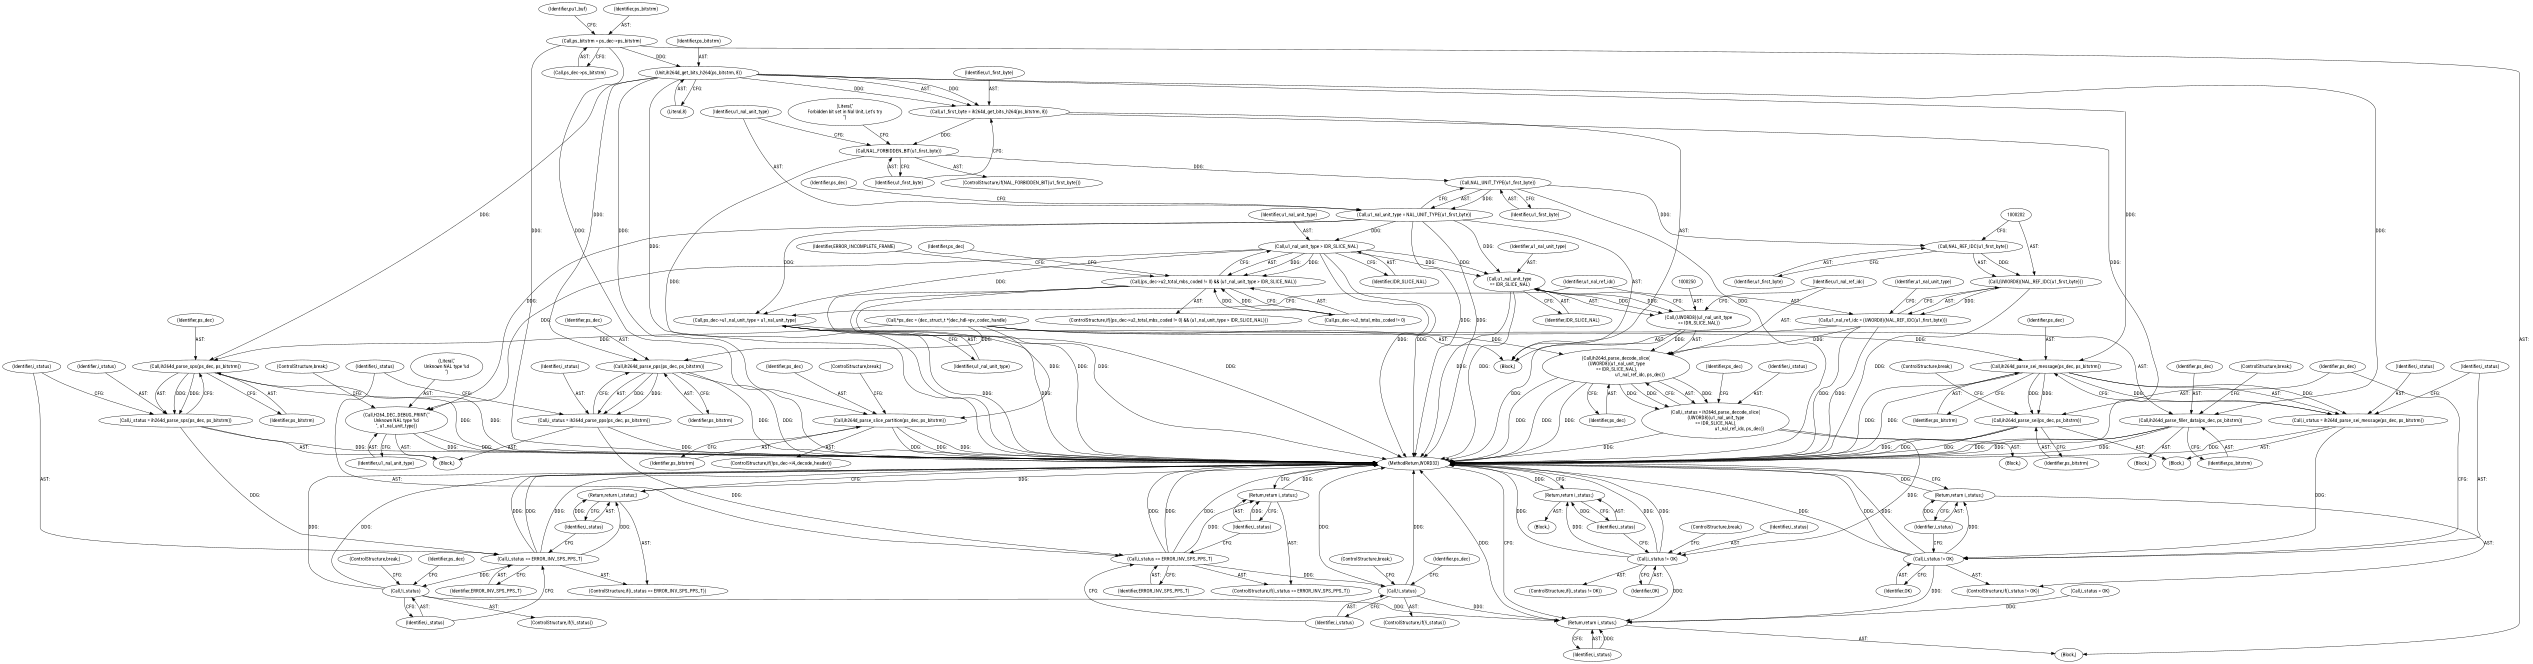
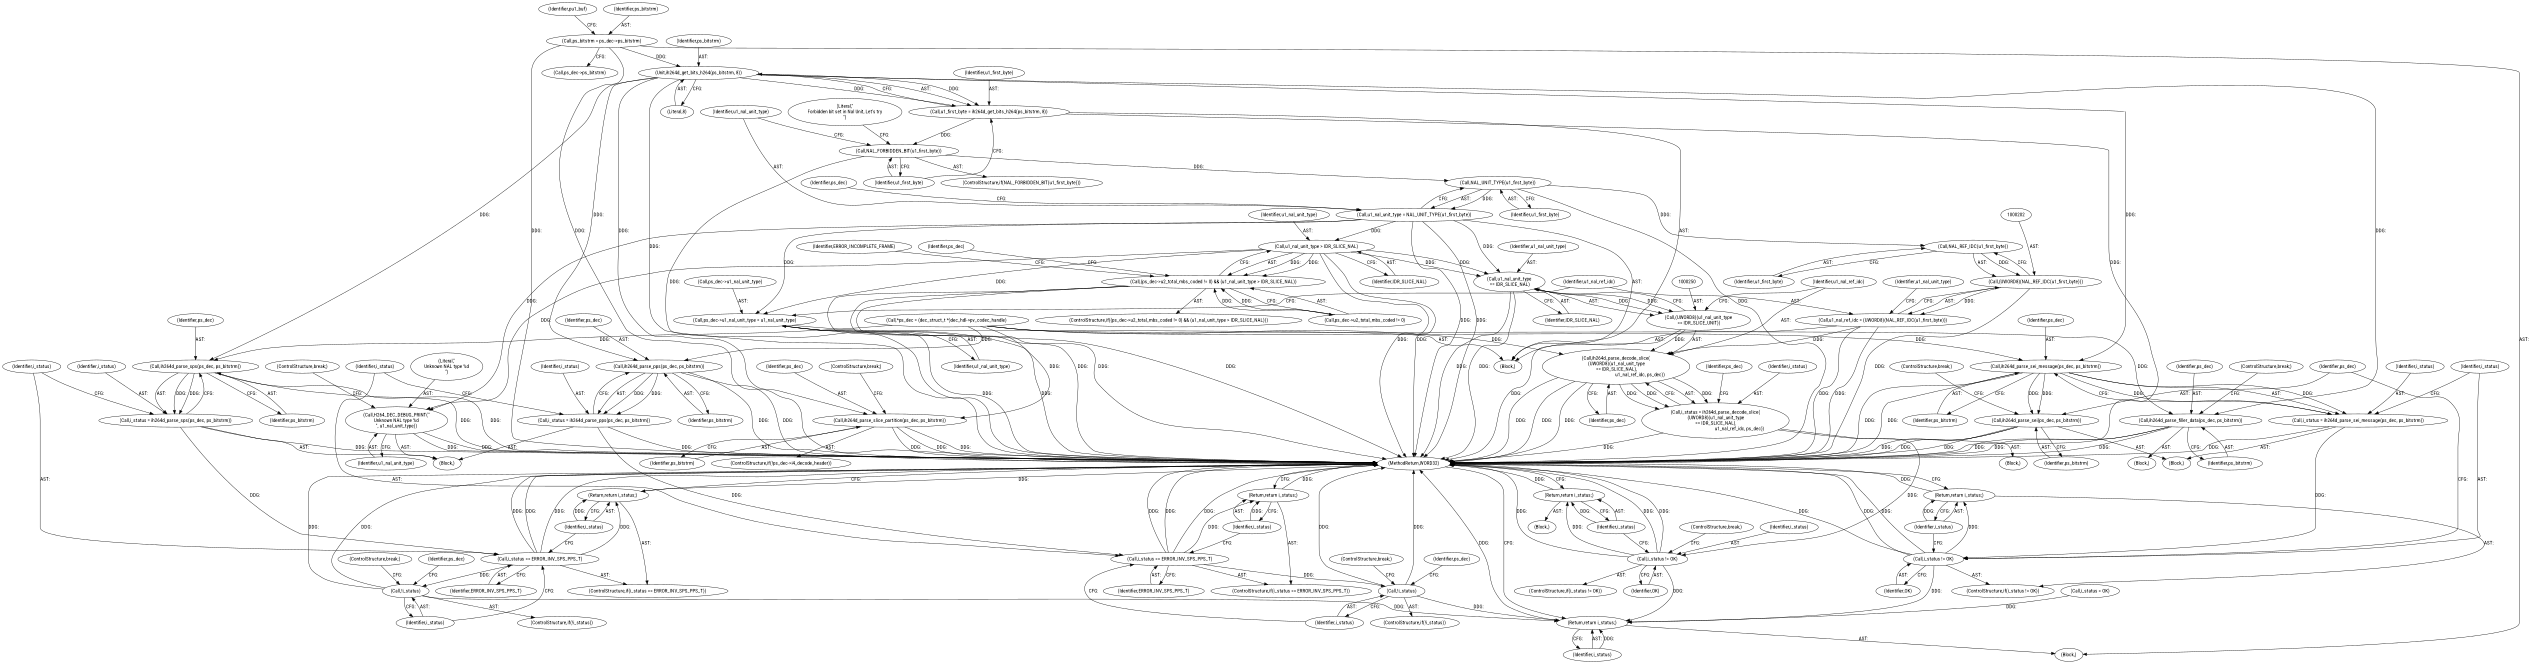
  digraph {
    fontname="Roboto Condensed"
    node [fontname="Roboto Condensed"]
    edge [fontname="Roboto Condensed"]
    n1 [label="(Unit,ih264d_get_bits_h264(ps_bitstrm, 8))"]
    n2 [label="(Call,u1_first_byte = ih264d_get_bits_h264(ps_bitstrm, 8))"]
    n3 [label="(Call,ih264d_parse_slice_partition(ps_dec, ps_bitstrm))"]
    n4 [label="(Call,ih264d_parse_sei_message(ps_dec, ps_bitstrm))"]
    n5 [label="(Call,ih264d_parse_sps(ps_dec, ps_bitstrm))"]
    n6 [label="(Call,ih264d_parse_pps(ps_dec, ps_bitstrm))"]
    n7 [label="(Call,ih264d_parse_filler_data(ps_dec, ps_bitstrm))"]
    n8 [label="(MethodReturn,WORD32)"]
    n9 [label="(Literal,8)"]
    n10 [label="(Call,NAL_FORBIDDEN_BIT(u1_first_byte))"]
    n11 [label="(Block,)"]
    n12 [label="(ControlStructure,if(!ps_dec->i4_decode_header))"]
    n13 [label="(Identifier,ps_bitstrm)"]
    n14 [label="(Call,i_status = ih264d_parse_sei_message(ps_dec, ps_bitstrm))"]
    n15 [label="(Call,ih264d_parse_sei(ps_dec, ps_bitstrm))"]
    n16 [label="(Identifier,ps_bitstrm)"]
    n17 [label="(Call,i_status = ih264d_parse_sps(ps_dec, ps_bitstrm))"]
    n18 [label="(Identifier,ps_bitstrm)"]
    n19 [label="(Call,i_status = ih264d_parse_pps(ps_dec, ps_bitstrm))"]
    n20 [label="(Identifier,ps_bitstrm)"]
    n21 [label="(Block,)"]
    n22 [label="(Identifier,ps_bitstrm)"]
    n23 [label="(Return,return i_status;)"]
    n24 [label="(Return,return i_status;)"]
    n25 [label="(Return,return i_status;)"]
    n26 [label="(Return,return i_status;)"]
    n27 [label="(Return,return i_status;)"]
    n28 [label="(Call,ps_bitstrm = ps_dec->ps_bitstrm)"]
    n29 [label="(Block,)"]
    n30 [label="(Call,ps_dec->ps_bitstrm)"]
    n31 [label="(Call,NAL_UNIT_TYPE(u1_first_byte))"]
    n32 [label="(Identifier,u1_first_byte)"]
    n33 [label="(ControlStructure,if(NAL_FORBIDDEN_BIT(u1_first_byte)))"]
    n34 [label="(Call,u1_nal_unit_type = NAL_UNIT_TYPE(u1_first_byte))"]
    n35 [label="(Call,NAL_REF_IDC(u1_first_byte))"]
    n36 [label="(Identifier,u1_first_byte)"]
    n37 [label="(Call,u1_nal_unit_type > IDR_SLICE_NAL)"]
    n38 [label="(Call,ps_dec->u1_nal_unit_type = u1_nal_unit_type)"]
    n39 [label="(Call,u1_nal_unit_type\n == IDR_SLICE_NAL)"]
    n40 [label="(Call,H264_DEC_DEBUG_PRINT(\"\nUnknown NAL type %d\n\", u1_nal_unit_type))"]
    n41 [label="(Call,(UWORD8)(NAL_REF_IDC(u1_first_byte)))"]
    n42 [label="(Identifier,u1_first_byte)"]
    n43 [label="(Call,(ps_dec->u2_total_mbs_coded != 0) && (u1_nal_unit_type > IDR_SLICE_NAL))"]
    n44 [label="(Identifier,IDR_SLICE_NAL)"]
    n45 [label="(Identifier,u1_nal_unit_type)"]
-   n46 [label="(Call,(UWORD8)(u1_nal_unit_type\n == IDR_SLICE_NAL))"]
+   n46 [label="(Call,(UWORD8)(u1_nal_unit_type\n == IDR_SLICE_UNIT))"]
    n47 [label="(Identifier,IDR_SLICE_NAL)"]
    n48 [label="(Block,)"]
    n49 [label="(Identifier,u1_nal_unit_type)"]
    n50 [label="(Call,ps_dec->u2_total_mbs_coded != 0)"]
    n51 [label="(ControlStructure,if((ps_dec->u2_total_mbs_coded != 0) && (u1_nal_unit_type > IDR_SLICE_NAL)))"]
    n52 [label="(Call,ih264d_parse_decode_slice(\n (UWORD8)(u1_nal_unit_type\n == IDR_SLICE_NAL),\n                                            u1_nal_ref_idc, ps_dec))"]
    n53 [label="(Call,i_status = ih264d_parse_decode_slice(\n (UWORD8)(u1_nal_unit_type\n == IDR_SLICE_NAL),\n                                            u1_nal_ref_idc, ps_dec))"]
    n54 [label="(Identifier,ps_dec)"]
    n55 [label="(Call,i_status != OK)"]
    n56 [label="(Block,)"]
    n57 [label="(Identifier,OK)"]
    n58 [label="(ControlStructure,if(i_status != OK))"]
    n59 [label="(Identifier,i_status)"]
    n60 [label="(Block,)"]
    n61 [label="(Identifier,i_status)"]
    n62 [label="(Call,u1_nal_ref_idc = (UWORD8)(NAL_REF_IDC(u1_first_byte)))"]
    n63 [label="(Call,i_status != OK)"]
    n64 [label="(Block,)"]
    n65 [label="(Identifier,ps_bitstrm)"]
    n66 [label="(ControlStructure,if(i_status != OK))"]
    n67 [label="(Identifier,OK)"]
    n68 [label="(Identifier,i_status)"]
    n69 [label="(Call,i_status == ERROR_INV_SPS_PPS_T)"]
    n70 [label="(Call,!i_status)"]
    n71 [label="(ControlStructure,if(i_status == ERROR_INV_SPS_PPS_T))"]
    n72 [label="(Identifier,ERROR_INV_SPS_PPS_T)"]
    n73 [label="(Identifier,i_status)"]
    n74 [label="(Identifier,i_status)"]
    n75 [label="(ControlStructure,if(!i_status))"]
    n76 [label="(Call,i_status == ERROR_INV_SPS_PPS_T)"]
    n77 [label="(Call,!i_status)"]
    n78 [label="(Identifier,ERROR_INV_SPS_PPS_T)"]
    n79 [label="(ControlStructure,if(i_status == ERROR_INV_SPS_PPS_T))"]
    n80 [label="(Identifier,i_status)"]
    n81 [label="(ControlStructure,if(!i_status))"]
    n82 [label="(Identifier,i_status)"]
    n83 [label="(ControlStructure,break;)"]
    n84 [label="(Identifier,u1_first_byte)"]
    n85 [label="(Identifier,ps_dec)"]
    n86 [label="(ControlStructure,break;)"]
    n87 [label="(ControlStructure,break;)"]
    n88 [label="(Identifier,i_status)"]
+   n89 [label="(Call,ps_dec->u1_nal_unit_type)"]
    n90 [label="(Identifier,ERROR_INCOMPLETE_FRAME)"]
    n91 [label="(Identifier,i_status)"]
    n92 [label="(Identifier,pu1_buf)"]
    n93 [label="(Identifier,ps_bitstrm)"]
    n94 [label="(Identifier,ps_dec)"]
    n95 [label="(ControlStructure,break;)"]
    n96 [label="(Call,*ps_dec = (dec_struct_t *)dec_hdl->pv_codec_handle)"]
    n97 [label="(Identifier,u1_nal_unit_type)"]
    n98 [label="(Identifier,i_status)"]
    n99 [label="(Literal,\"\nForbidden bit set in Nal Unit, Let's try\n\")"]
    n100 [label="(Identifier,i_status)"]
    n101 [label="(Identifier,ps_dec)"]
    n102 [label="(Identifier,u1_nal_ref_idc)"]
    n103 [label="(Identifier,i_status)"]
    n104 [label="(Identifier,ps_bitstrm)"]
    n105 [label="(Identifier,u1_nal_unit_type)"]
    n106 [label="(Identifier,i_status)"]
    n107 [label="(Identifier,ps_dec)"]
    n108 [label="(Identifier,ps_dec)"]
    n109 [label="(Identifier,u1_nal_unit_type)"]
    n110 [label="(Identifier,i_status)"]
    n111 [label="(ControlStructure,break;)"]
    n112 [label="(ControlStructure,break;)"]
    n113 [label="(Call,i_status = OK)"]
    n114 [label="(Identifier,i_status)"]
    n115 [label="(Identifier,ps_dec)"]
    n116 [label="(Identifier,u1_nal_ref_idc)"]
    n117 [label="(Identifier,ps_dec)"]
    n118 [label="(Literal,\"\nUnknown NAL type %d\n\")"]
    n119 [label="(Identifier,ps_dec)"]
    n120 [label="(Identifier,ps_dec)"]
    n121 [label="(Identifier,ps_dec)"]
    n122 [label="(ControlStructure,break;)"]
    n123 [label="(Identifier,u1_nal_unit_type)"]
    n124 [label="(Identifier,ps_dec)"]
    1000250
    1000202
    n1 -> n2 [label="AST: "]
    n1 -> n2 [label="DDG: "]
    n1 -> n2 [label="DDG: "]
    n1 -> n3 [label="DDG: "]
    n1 -> n4 [label="DDG: "]
    n1 -> n5 [label="DDG: "]
    n1 -> n6 [label="DDG: "]
    n1 -> n7 [label="DDG: "]
    n1 -> n8 [label="DDG: "]
    n1 -> n9 [label="CFG: "]
+   n2 -> n1 [label="CFG: "]
    n2 -> n8 [label="DDG: "]
    n2 -> n10 [label="DDG: "]
    n2 -> n11 [label="AST: "]
    n3 -> n8 [label="DDG: "]
    n3 -> n8 [label="DDG: "]
    n3 -> n8 [label="DDG: "]
    n3 -> n12 [label="AST: "]
    n3 -> n13 [label="CFG: "]
    n4 -> n8 [label="DDG: "]
    n4 -> n8 [label="DDG: "]
    n4 -> n14 [label="AST: "]
    n4 -> n14 [label="DDG: "]
    n4 -> n14 [label="DDG: "]
    n4 -> n15 [label="DDG: "]
    n4 -> n15 [label="DDG: "]
    n4 -> n16 [label="CFG: "]
    n5 -> n8 [label="DDG: "]
    n5 -> n8 [label="DDG: "]
    n5 -> n17 [label="AST: "]
    n5 -> n17 [label="DDG: "]
    n5 -> n17 [label="DDG: "]
    n5 -> n18 [label="CFG: "]
    n6 -> n8 [label="DDG: "]
    n6 -> n8 [label="DDG: "]
    n6 -> n19 [label="AST: "]
    n6 -> n19 [label="DDG: "]
    n6 -> n19 [label="DDG: "]
    n6 -> n20 [label="CFG: "]
    n7 -> n8 [label="DDG: "]
    n7 -> n8 [label="DDG: "]
    n7 -> n8 [label="DDG: "]
    n7 -> n21 [label="AST: "]
    n7 -> n22 [label="CFG: "]
    n8 -> n23 [label="CFG: "]
    n8 -> n24 [label="CFG: "]
    n8 -> n25 [label="CFG: "]
    n8 -> n26 [label="CFG: "]
    n8 -> n27 [label="CFG: "]
    n9 -> n1 [label="AST: "]
    n10 -> n8 [label="DDG: "]
    n10 -> n31 [label="DDG: "]
    n10 -> n32 [label="CFG: "]
    n10 -> n33 [label="AST: "]
    n13 -> n3 [label="AST: "]
    n14 -> n4 [label="CFG: "]
    n14 -> n8 [label="DDG: "]
    n14 -> n63 [label="DDG: "]
    n14 -> n64 [label="AST: "]
    n15 -> n8 [label="DDG: "]
    n15 -> n8 [label="DDG: "]
    n15 -> n8 [label="DDG: "]
    n15 -> n64 [label="AST: "]
    n15 -> n65 [label="CFG: "]
    n16 -> n4 [label="AST: "]
    n17 -> n5 [label="CFG: "]
    n17 -> n8 [label="DDG: "]
    n17 -> n48 [label="AST: "]
    n17 -> n69 [label="DDG: "]
    n18 -> n5 [label="AST: "]
    n19 -> n6 [label="CFG: "]
    n19 -> n8 [label="DDG: "]
    n19 -> n48 [label="AST: "]
    n19 -> n76 [label="DDG: "]
    n20 -> n6 [label="AST: "]
    n22 -> n7 [label="AST: "]
    n23 -> n8 [label="DDG: "]
    n23 -> n59 [label="CFG: "]
    n23 -> n60 [label="AST: "]
    n24 -> n8 [label="DDG: "]
    n24 -> n29 [label="AST: "]
    n24 -> n61 [label="CFG: "]
    n25 -> n8 [label="DDG: "]
    n25 -> n66 [label="AST: "]
    n25 -> n68 [label="CFG: "]
    n26 -> n8 [label="DDG: "]
    n26 -> n71 [label="AST: "]
    n26 -> n73 [label="CFG: "]
    n27 -> n8 [label="DDG: "]
    n27 -> n79 [label="AST: "]
    n27 -> n80 [label="CFG: "]
    n28 -> n1 [label="DDG: "]
    n28 -> n8 [label="DDG: "]
    n28 -> n8 [label="DDG: "]
    n28 -> n29 [label="AST: "]
    n28 -> n30 [label="CFG: "]
-   n30 -> n28 [label="AST: "]
    n31 -> n8 [label="DDG: "]
    n31 -> n34 [label="AST: "]
    n31 -> n34 [label="DDG: "]
    n31 -> n35 [label="DDG: "]
    n31 -> n36 [label="CFG: "]
    n32 -> n2 [label="CFG: "]
    n32 -> n10 [label="AST: "]
    n34 -> n8 [label="DDG: "]
    n34 -> n8 [label="DDG: "]
    n34 -> n11 [label="AST: "]
    n34 -> n31 [label="CFG: "]
    n34 -> n37 [label="DDG: "]
    n34 -> n38 [label="DDG: "]
    n34 -> n39 [label="DDG: "]
    n34 -> n40 [label="DDG: "]
    n35 -> n41 [label="AST: "]
    n35 -> n41 [label="DDG: "]
    n35 -> n42 [label="CFG: "]
    n36 -> n31 [label="AST: "]
    n37 -> n8 [label="DDG: "]
    n37 -> n8 [label="DDG: "]
    n37 -> n38 [label="DDG: "]
    n37 -> n39 [label="DDG: "]
    n37 -> n39 [label="DDG: "]
    n37 -> n40 [label="DDG: "]
    n37 -> n43 [label="AST: "]
    n37 -> n43 [label="DDG: "]
    n37 -> n43 [label="DDG: "]
    n37 -> n44 [label="CFG: "]
    n38 -> n8 [label="DDG: "]
    n38 -> n8 [label="DDG: "]
    n38 -> n11 [label="AST: "]
    n38 -> n45 [label="CFG: "]
    n39 -> n8 [label="DDG: "]
    n39 -> n8 [label="DDG: "]
    n39 -> n46 [label="AST: "]
    n39 -> n46 [label="DDG: "]
    n39 -> n46 [label="DDG: "]
    n39 -> n47 [label="CFG: "]
    n40 -> n8 [label="DDG: "]
    n40 -> n8 [label="DDG: "]
    n40 -> n48 [label="AST: "]
    n40 -> n49 [label="CFG: "]
    n41 -> n8 [label="DDG: "]
-   1000202 -> n35 [label="CFG: "]
+   n41 -> n35 [label="CFG: "]
    n41 -> n62 [label="AST: "]
    n41 -> n62 [label="DDG: "]
    n42 -> n35 [label="AST: "]
    n43 -> n8 [label="DDG: "]
    n43 -> n8 [label="DDG: "]
    n43 -> n8 [label="DDG: "]
    n43 -> n37 [label="CFG: "]
    n43 -> n50 [label="CFG: "]
    n43 -> n51 [label="AST: "]
    n44 -> n37 [label="AST: "]
    n45 -> n38 [label="AST: "]
    n46 -> n8 [label="DDG: "]
    n46 -> n39 [label="CFG: "]
    n46 -> n52 [label="AST: "]
    n46 -> n52 [label="DDG: "]
    n47 -> n39 [label="AST: "]
    n49 -> n40 [label="AST: "]
    n50 -> n43 [label="AST: "]
    n50 -> n43 [label="DDG: "]
    n50 -> n43 [label="DDG: "]
    n52 -> n8 [label="DDG: "]
    n52 -> n8 [label="DDG: "]
    n52 -> n8 [label="DDG: "]
    n52 -> n53 [label="AST: "]
    n52 -> n53 [label="DDG: "]
    n52 -> n53 [label="DDG: "]
    n52 -> n53 [label="DDG: "]
    n52 -> n54 [label="CFG: "]
    n53 -> n8 [label="DDG: "]
    n53 -> n52 [label="CFG: "]
    n53 -> n55 [label="DDG: "]
    n53 -> n56 [label="AST: "]
    n54 -> n52 [label="AST: "]
    n55 -> n8 [label="DDG: "]
    n55 -> n8 [label="DDG: "]
    n55 -> n8 [label="DDG: "]
    n55 -> n23 [label="DDG: "]
    n55 -> n24 [label="DDG: "]
    n55 -> n57 [label="CFG: "]
    n55 -> n58 [label="AST: "]
    n57 -> n55 [label="AST: "]
    n59 -> n23 [label="AST: "]
    n59 -> n23 [label="DDG: "]
    n59 -> n55 [label="CFG: "]
    n61 -> n24 [label="AST: "]
    n61 -> n24 [label="DDG: "]
    n62 -> n8 [label="DDG: "]
    n62 -> n8 [label="DDG: "]
    n62 -> n11 [label="AST: "]
    n62 -> n41 [label="CFG: "]
    n62 -> n52 [label="DDG: "]
    n63 -> n8 [label="DDG: "]
    n63 -> n8 [label="DDG: "]
    n63 -> n8 [label="DDG: "]
    n63 -> n24 [label="DDG: "]
    n63 -> n25 [label="DDG: "]
    n63 -> n66 [label="AST: "]
    n63 -> n67 [label="CFG: "]
    n65 -> n15 [label="AST: "]
    n67 -> n63 [label="AST: "]
    n68 -> n25 [label="AST: "]
    n68 -> n25 [label="DDG: "]
    n68 -> n63 [label="CFG: "]
    n69 -> n8 [label="DDG: "]
    n69 -> n8 [label="DDG: "]
    n69 -> n8 [label="DDG: "]
    n69 -> n26 [label="DDG: "]
    n69 -> n70 [label="DDG: "]
    n69 -> n71 [label="AST: "]
    n69 -> n72 [label="CFG: "]
    n70 -> n8 [label="DDG: "]
    n70 -> n8 [label="DDG: "]
    n70 -> n24 [label="DDG: "]
    n70 -> n74 [label="CFG: "]
    n70 -> n75 [label="AST: "]
    n72 -> n69 [label="AST: "]
    n73 -> n26 [label="AST: "]
    n73 -> n26 [label="DDG: "]
    n73 -> n69 [label="CFG: "]
    n74 -> n69 [label="CFG: "]
    n74 -> n70 [label="AST: "]
    n76 -> n8 [label="DDG: "]
    n76 -> n8 [label="DDG: "]
    n76 -> n8 [label="DDG: "]
    n76 -> n27 [label="DDG: "]
    n76 -> n77 [label="DDG: "]
    n76 -> n78 [label="CFG: "]
    n76 -> n79 [label="AST: "]
    n77 -> n8 [label="DDG: "]
    n77 -> n8 [label="DDG: "]
    n77 -> n24 [label="DDG: "]
    n77 -> n81 [label="AST: "]
    n77 -> n82 [label="CFG: "]
    n78 -> n76 [label="AST: "]
    n80 -> n27 [label="AST: "]
    n80 -> n27 [label="DDG: "]
    n80 -> n76 [label="CFG: "]
    n82 -> n76 [label="CFG: "]
    n82 -> n77 [label="AST: "]
    n83 -> n3 [label="CFG: "]
    n84 -> n2 [label="AST: "]
    n85 -> n5 [label="AST: "]
    n86 -> n55 [label="CFG: "]
    n87 -> n15 [label="CFG: "]
    n88 -> n14 [label="AST: "]
+   n89 -> n38 [label="AST: "]
    n90 -> n43 [label="CFG: "]
    n91 -> n17 [label="AST: "]
    n92 -> n28 [label="CFG: "]
    n93 -> n1 [label="AST: "]
    n94 -> n7 [label="AST: "]
    n95 -> n40 [label="CFG: "]
    n96 -> n3 [label="DDG: "]
    n96 -> n4 [label="DDG: "]
    n96 -> n5 [label="DDG: "]
    n96 -> n6 [label="DDG: "]
-   n96 -> n7 [label="AST: "]
+   n96 -> n7 [label="DDG: "]
    n96 -> n52 [label="DDG: "]
    n97 -> n62 [label="CFG: "]
    n98 -> n55 [label="AST: "]
    n99 -> n10 [label="CFG: "]
    n100 -> n19 [label="CFG: "]
    n100 -> n76 [label="AST: "]
    n101 -> n3 [label="AST: "]
    n102 -> n46 [label="CFG: "]
    n102 -> n52 [label="AST: "]
    n103 -> n17 [label="CFG: "]
    n103 -> n69 [label="AST: "]
    n104 -> n28 [label="AST: "]
    n105 -> n37 [label="AST: "]
    n106 -> n53 [label="AST: "]
    n107 -> n15 [label="AST: "]
    n107 -> n63 [label="CFG: "]
    n108 -> n53 [label="CFG: "]
    n109 -> n39 [label="AST: "]
    n110 -> n14 [label="CFG: "]
    n110 -> n63 [label="AST: "]
    n111 -> n70 [label="CFG: "]
    n112 -> n7 [label="CFG: "]
    n113 -> n24 [label="DDG: "]
    n114 -> n19 [label="AST: "]
    n115 -> n77 [label="CFG: "]
    n116 -> n38 [label="CFG: "]
    n116 -> n62 [label="AST: "]
    n117 -> n6 [label="AST: "]
    n118 -> n40 [label="AST: "]
    n119 -> n34 [label="CFG: "]
    n120 -> n4 [label="AST: "]
    n121 -> n43 [label="CFG: "]
    n122 -> n77 [label="CFG: "]
    n123 -> n10 [label="CFG: "]
    n123 -> n34 [label="AST: "]
    n124 -> n70 [label="CFG: "]
    1000250 -> n46 [label="AST: "]
    1000202 -> n41 [label="AST: "]
  }
